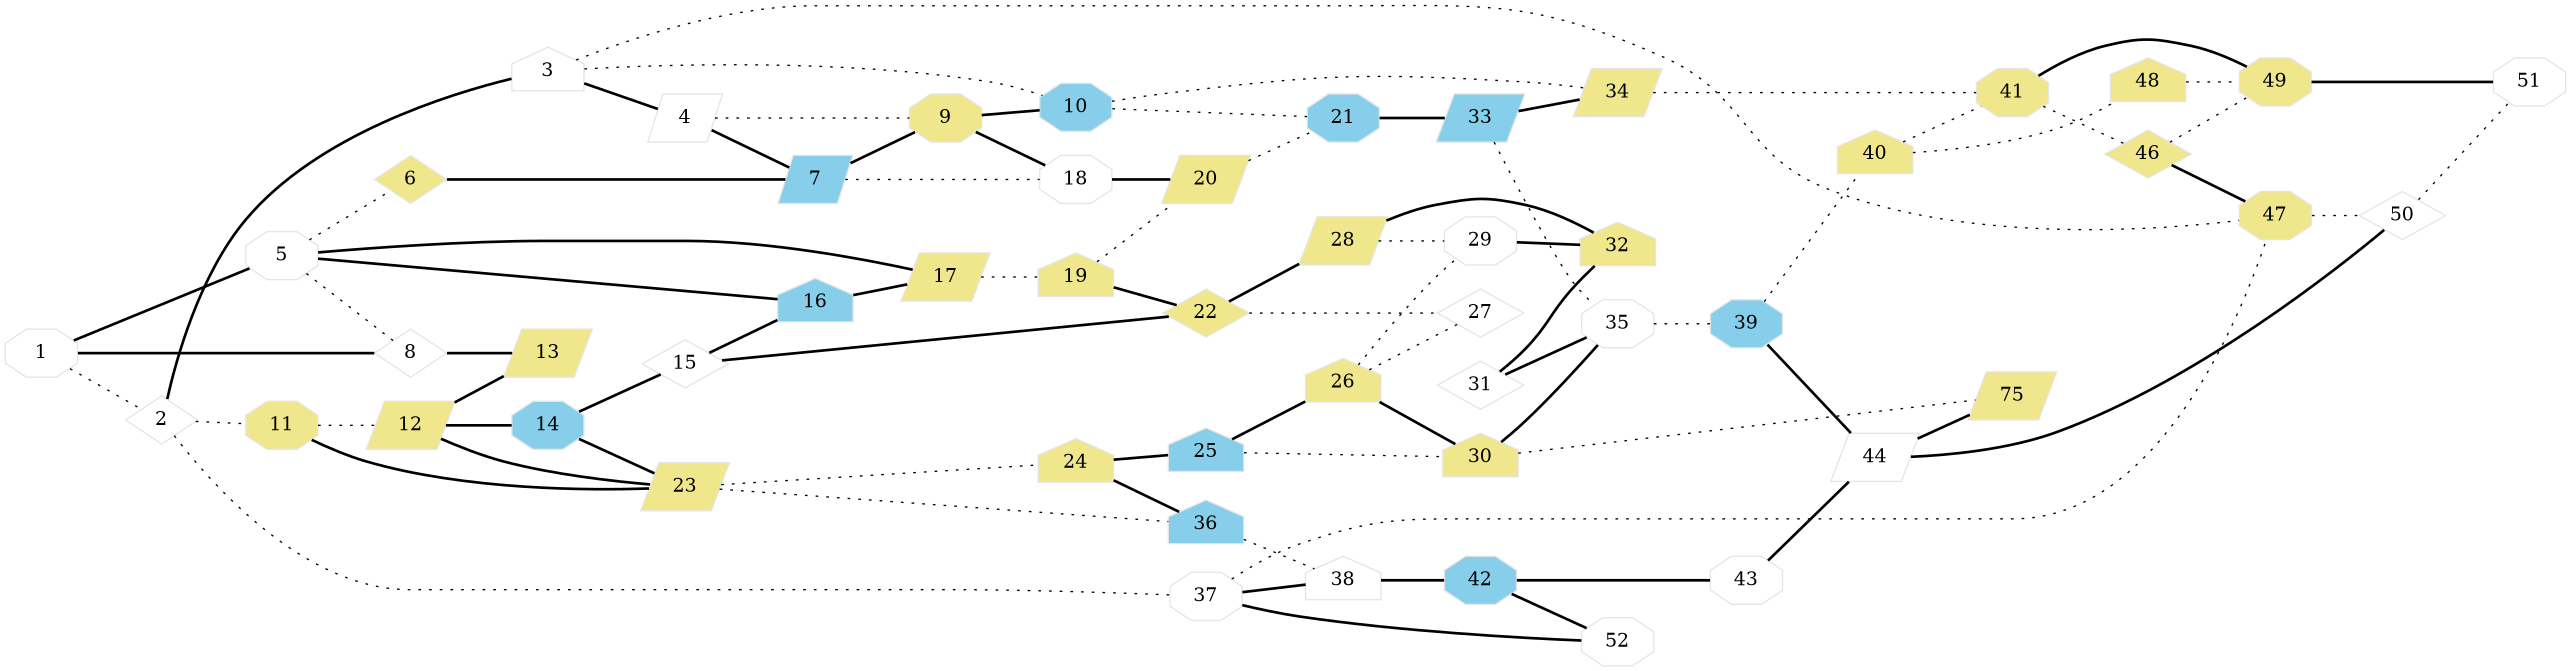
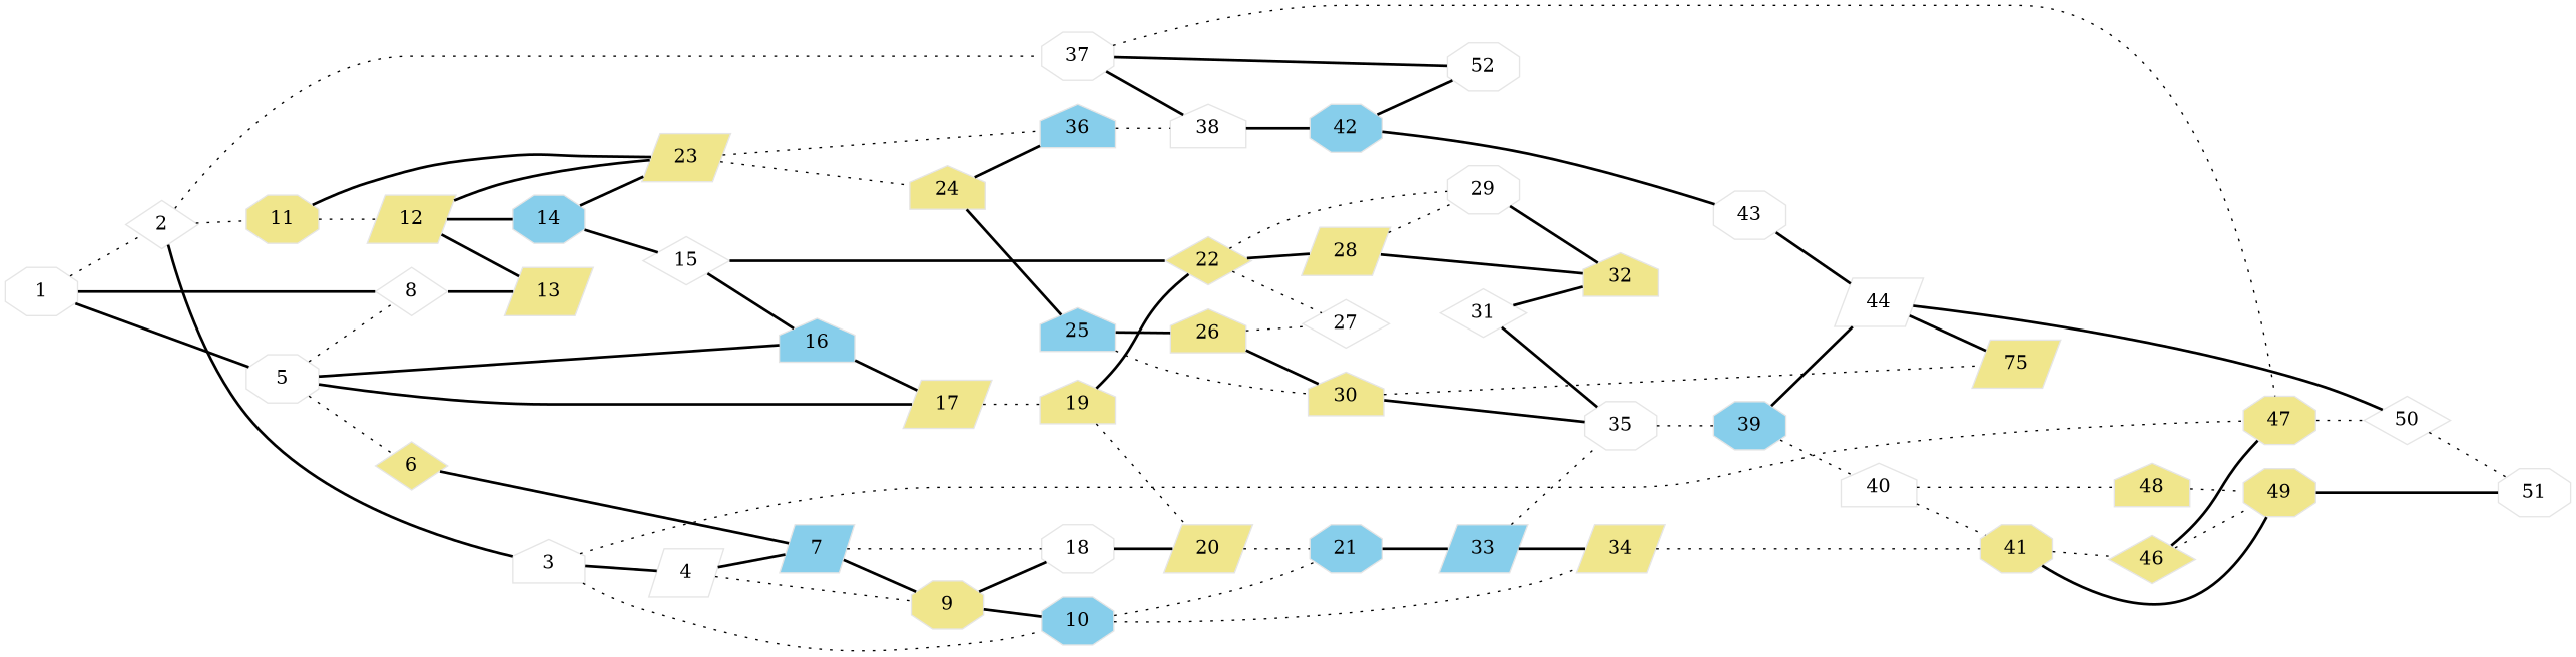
  graph {
    rankdir=LR
    node [color=gray90 fillcolor=khaki shape=octagon style=filled]
    edge [style=bold weight=1.0]
    2 [fillcolor=white shape=diamond]
    1 [fillcolor=white]
    5 [fillcolor=white]
    8 [fillcolor=white shape=diamond]
    3 [fillcolor=white shape=house]
    11
    37 [fillcolor=white]
    6 [shape=diamond]
    16 [fillcolor=skyblue shape=house]
    17 [shape=parallelogram]
    13 [shape=parallelogram]
    4 [fillcolor=white shape=parallelogram]
    10 [fillcolor=skyblue]
    47
    12 [shape=parallelogram]
    23 [shape=parallelogram]
    38 [fillcolor=white shape=house]
    52 [fillcolor=white]
    7 [fillcolor=skyblue shape=parallelogram]
    9
    21 [fillcolor=skyblue]
    34 [shape=parallelogram]
    50 [fillcolor=white shape=diamond]
    18 [fillcolor=white]
    19 [shape=house]
    20 [shape=parallelogram]
    33 [fillcolor=skyblue shape=parallelogram]
    41
    14 [fillcolor=skyblue]
    24 [shape=house]
    36 [fillcolor=skyblue shape=house]
    15 [fillcolor=white shape=diamond]
    22 [shape=diamond]
    27 [fillcolor=white shape=diamond]
    28 [shape=parallelogram]
    29 [fillcolor=white]
    35 [fillcolor=white]
    32 [shape=house]
    25 [fillcolor=skyblue shape=house]
    26 [shape=house]
    30 [shape=house]
    n42 [label=75 shape=parallelogram]
    31 [fillcolor=white shape=diamond]
    39 [fillcolor=skyblue]
    46 [shape=diamond]
    49
-   40 [shape=house]
+   40 [fillcolor=white shape=house]
    44 [fillcolor=white shape=parallelogram]
    42 [fillcolor=skyblue]
    43 [fillcolor=white]
    48 [shape=house]
    51 [fillcolor=white]
    2 -- 3
    2 -- 11 [style=dotted]
    2 -- 37 [style=dotted]
    1 -- 2 [style=dotted]
    1 -- 5
    1 -- 8
    5 -- 8 [style=dotted]
    5 -- 6 [style=dotted weight=2.0]
    5 -- 16
    5 -- 17
    8 -- 13
    3 -- 4
    3 -- 10 [style=dotted]
    3 -- 47 [style=dotted]
    11 -- 12 [style=dotted]
    11 -- 23
    37 -- 47 [style=dotted]
    37 -- 38
    37 -- 52
    6 -- 7 [weight=2.0]
    16 -- 17
    17 -- 19 [style=dotted]
    4 -- 7
    4 -- 9 [style=dotted]
    10 -- 21 [style=dotted]
    10 -- 34 [style=dotted]
    47 -- 50 [style=dotted]
    12 -- 13 [weight=2.0]
    12 -- 23 [weight=2.0]
    12 -- 14
    23 -- 24 [style=dotted]
    23 -- 36 [style=dotted]
    38 -- 42 [weight=2.0]
    7 -- 9 [weight=2.0]
    7 -- 18 [style=dotted]
    9 -- 10 [weight=2.0]
    9 -- 18
    21 -- 33 [weight=2.0]
    34 -- 41 [style=dotted weight=2.0]
    50 -- 51 [style=dotted]
    18 -- 20
    19 -- 20 [style=dotted]
    19 -- 22
    20 -- 21 [style=dotted]
    33 -- 34 [weight=2.0]
    33 -- 35 [style=dotted weight=2.0]
    41 -- 46 [style=dotted]
    41 -- 49
    14 -- 23
    14 -- 15
    24 -- 36
    24 -- 25
    36 -- 38 [style=dotted weight=2.0]
    15 -- 16
    15 -- 22
    22 -- 27 [style=dotted weight=2.0]
    22 -- 28
-   26 -- 29 [style=dotted]
+   22 -- 29 [style=dotted]
    28 -- 29 [style=dotted]
    28 -- 32
    29 -- 32
    35 -- 39 [style=dotted]
    25 -- 26
    25 -- 30 [style=dotted]
    26 -- 27 [style=dotted]
    26 -- 30
    30 -- 35
    30 -- n42 [style=dotted]
    31 -- 35
    31 -- 32 [weight=2.0]
    39 -- 40 [style=dotted]
    39 -- 44
    46 -- 47
    46 -- 49 [style=dotted]
    49 -- 51 [weight=2.0]
    40 -- 41 [style=dotted weight=2.0]
    40 -- 48 [style=dotted]
    44 -- 50
    44 -- n42 [weight=2.0]
    42 -- 52 [weight=2.0]
    42 -- 43 [weight=2.0]
    43 -- 44 [weight=2.0]
    48 -- 49 [style=dotted weight=2.0]
  }
